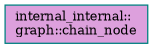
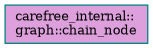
  digraph {
    rankdir=LR
    fontname="DejaVu Serif"
-   n1 [color=teal fillcolor=plum fontname="DejaVu Serif" fontsize=10 height=0.2 label="internal_internal::\lgraph::chain_node" shape=box style=filled width=0.4]
+   n1 [color=teal fillcolor=plum fontname="DejaVu Serif" fontsize=10 height=0.2 label="carefree_internal::\lgraph::chain_node" shape=box style=filled width=0.4]
  }
